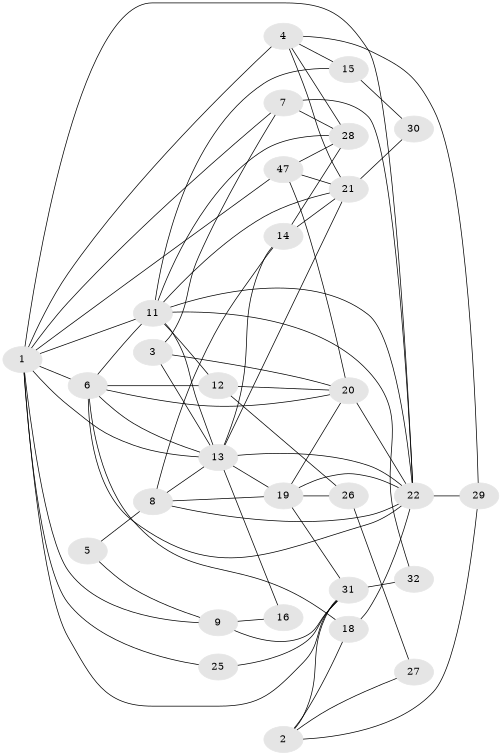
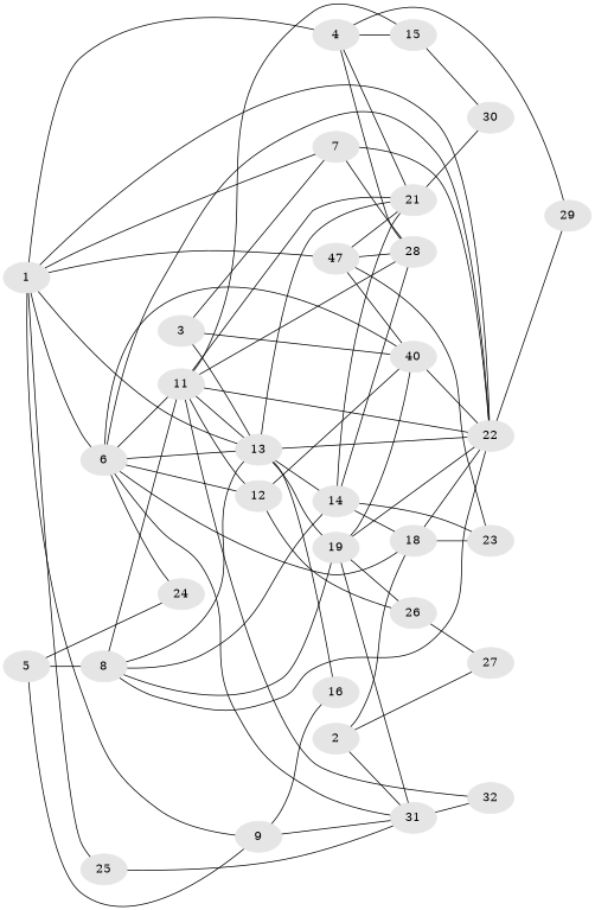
  graph {
    fontname="DejaVu Serif"
    rankdir=LR
    node [color=gray90 fontname="DejaVu Serif" style=filled]
    edge [fontname="DejaVu Serif" weight=1.0]
    1
    4
    6
    7
    9
    11
    13
    n8 [label=47]
    22
    25
    31
    29
    15
    21
    28
    18
-   20
+   20 [label=40]
+   24
    12
    16
    32
    14
    19
+   23
    2
    27
    3
    30
    5
    8
    26
    1 -- 4
    1 -- 6
    1 -- 7
    1 -- 9
-   1 -- 11
+   8 -- 11
    1 -- 13
    1 -- n8
    1 -- 22
    1 -- 25
-   1 -- 31
+   6 -- 31
    4 -- 29
    4 -- 15
    4 -- 21
    4 -- 28
    6 -- 11 [weight=3.0]
    6 -- 13
    6 -- 22
    6 -- 18
    6 -- 20
+   6 -- 24
    6 -- 12
    7 -- 22
    7 -- 28 [weight=2.0]
    9 -- 31
    9 -- 16
    11 -- 13 [weight=2.0]
    11 -- 22
    11 -- 15
    11 -- 21 [weight=2.0]
    11 -- 28
    11 -- 12
    11 -- 32
    13 -- 22
    13 -- 21
    13 -- 16
    13 -- 14
    13 -- 19
    n8 -- 21 [weight=2.0]
    n8 -- 28
    n8 -- 20
+   n8 -- 23
    22 -- 29
    25 -- 31
    31 -- 32
    15 -- 30
    21 -- 30
    18 -- 22 [weight=4.0]
+   18 -- 23 [weight=3.0]
    20 -- 22
    12 -- 20
    12 -- 26
    14 -- 21
    14 -- 28
+   14 -- 18
+   14 -- 23
    19 -- 22
    19 -- 31
    19 -- 20
    19 -- 26
    2 -- 31
-   2 -- 29
    2 -- 18
    2 -- 27
    3 -- 7
    3 -- 13
    3 -- 20
    5 -- 9
+   5 -- 24
    5 -- 8
    8 -- 13 [weight=2.0]
    8 -- 22
    8 -- 14 [weight=2.0]
    8 -- 19
    26 -- 27
  }
